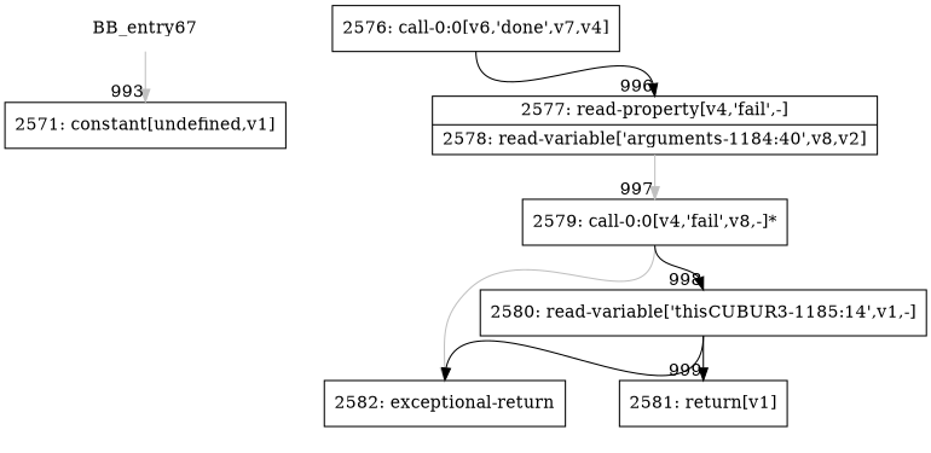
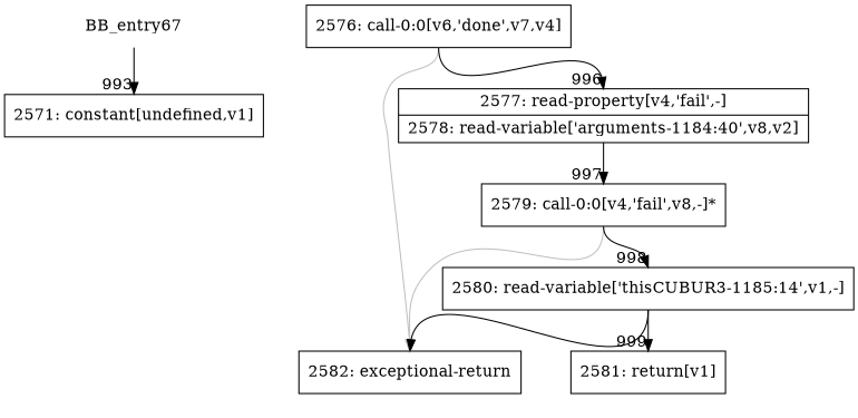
  digraph {
    rankdir=TD
    node [shape=record]
    edge [headport=n tailport=s]
    n1 [label=BB_entry67 shape=none]
    n2 [label="{2571: constant[undefined,v1]}"]
    n3 [label="{2576: call-0:0[v6,'done',v7,v4]}"]
    n4 [label="{2582: exceptional-return}"]
    n5 [label="{2577: read-property[v4,'fail',-]|2578: read-variable['arguments-1184:40',v8,v2]}"]
    n6 [label="{2579: call-0:0[v4,'fail',v8,-]*}"]
    n7 [label="{2580: read-variable['thisCUBUR3-1185:14',v1,-]}"]
    n8 [label="{2581: return[v1]}"]
-   n1 -> n2 [headlabel="    993" color=gray]
+   n1 -> n2 [headlabel="    993"]
+   n3 -> n4 [color=gray]
    n3 -> n5 [headlabel="      996"]
-   n5 -> n6 [headlabel="      997" color=gray]
+   n5 -> n6 [headlabel="      997"]
    n6 -> n4 [color=gray]
    n6 -> n7 [headlabel="      998"]
    n7 -> n4 [color=black]
    n7 -> n8 [headlabel="      999"]
  }
